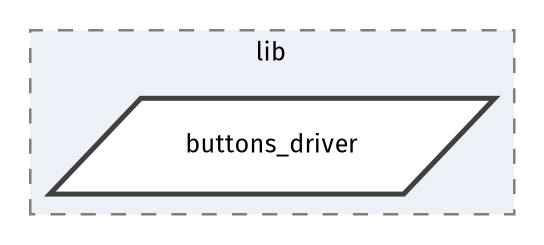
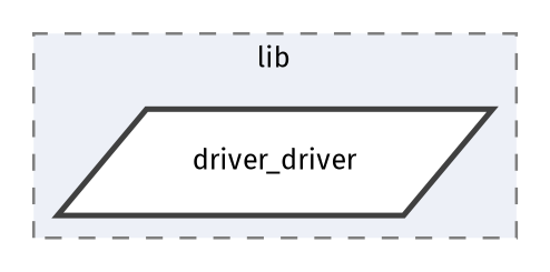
  digraph {
    compound=true
    fontname="Fira Sans"
-   n1 [color=grey25 fillcolor=white fontname="Fira Sans" fontsize=10 height=0.2 label=buttons_driver shape=parallelogram style="filled,bold" width=0.4]
+   n1 [color=grey25 fillcolor=white fontname="Fira Sans" fontsize=10 height=0.2 label=driver_driver shape=parallelogram style="filled,bold" width=0.4]
    subgraph cluster_1 {
      bgcolor="#edf0f7"
      fontsize=10
      label=lib
      pencolor=grey50
      style="filled,dashed"
      n1
    }
  }
